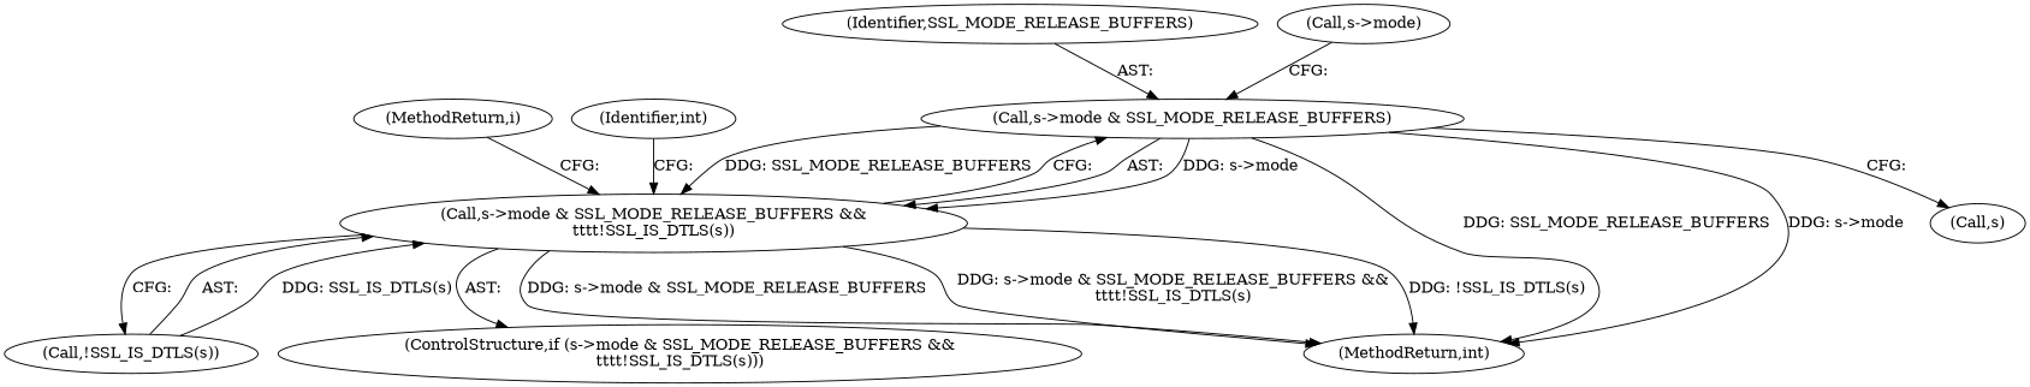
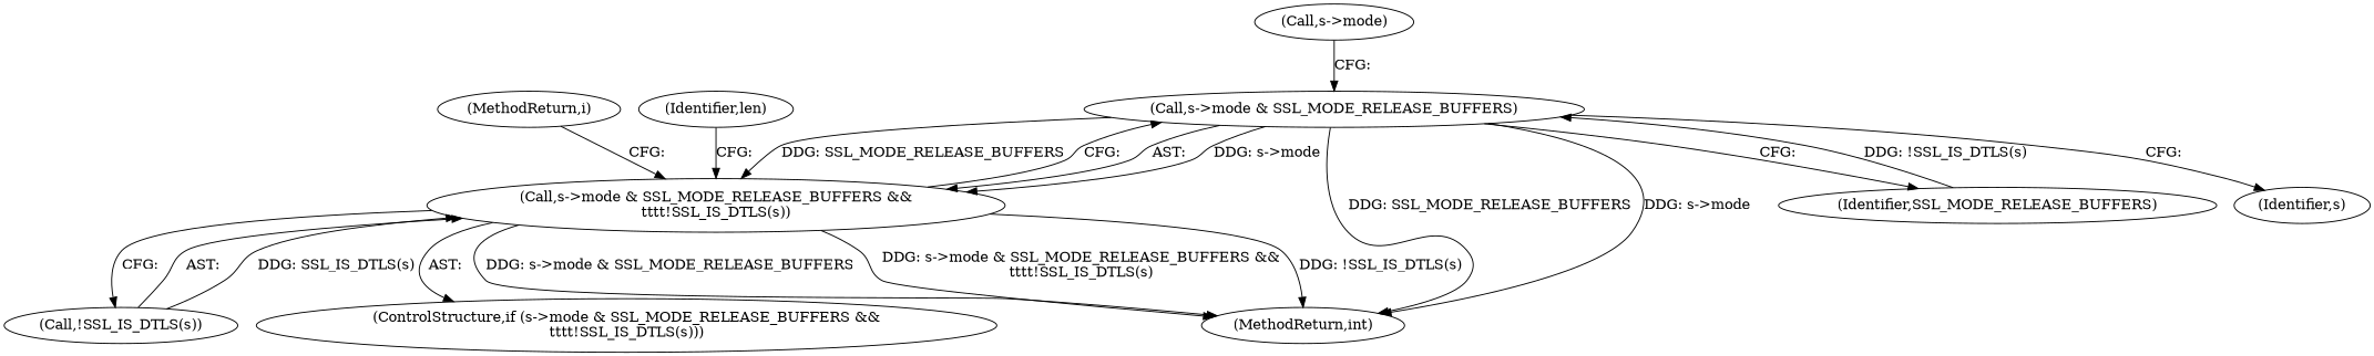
  digraph {
    n1 [label="(Call,s->mode & SSL_MODE_RELEASE_BUFFERS)"]
    n2 [label="(Call,s->mode & SSL_MODE_RELEASE_BUFFERS &&\n\t\t\t\t!SSL_IS_DTLS(s))"]
    n3 [label="(MethodReturn,int)"]
    n4 [label="(Identifier,SSL_MODE_RELEASE_BUFFERS)"]
-   n5 [label="(Call,s)"]
+   n5 [label="(Identifier,s)"]
    n6 [label="(Call,!SSL_IS_DTLS(s))"]
    n7 [label="(ControlStructure,if (s->mode & SSL_MODE_RELEASE_BUFFERS &&\n\t\t\t\t!SSL_IS_DTLS(s)))"]
    n8 [label="(Call,s->mode)"]
    n9 [label="(MethodReturn,i)"]
-   n10 [label="(Identifier,int)"]
+   n10 [label="(Identifier,len)"]
    n1 -> n2 [label="AST: "]
    n1 -> n2 [label="DDG: s->mode"]
    n1 -> n2 [label="DDG: SSL_MODE_RELEASE_BUFFERS"]
    n1 -> n3 [label="DDG: SSL_MODE_RELEASE_BUFFERS"]
    n1 -> n3 [label="DDG: s->mode"]
+   n1 -> n4 [label="CFG: "]
    n1 -> n5 [label="CFG: "]
    n2 -> n1 [label="CFG: "]
    n2 -> n3 [label="DDG: s->mode & SSL_MODE_RELEASE_BUFFERS &&\n\t\t\t\t!SSL_IS_DTLS(s)"]
    n2 -> n3 [label="DDG: !SSL_IS_DTLS(s)"]
    n2 -> n3 [label="DDG: s->mode & SSL_MODE_RELEASE_BUFFERS"]
    n2 -> n6 [label="CFG: "]
    n2 -> n7 [label="AST: "]
-   n4 -> n1 [label="AST: "]
+   n4 -> n1 [label="DDG: !SSL_IS_DTLS(s)"]
    n6 -> n2 [label="AST: "]
    n6 -> n2 [label="DDG: SSL_IS_DTLS(s)"]
    n8 -> n1 [label="CFG: "]
    n9 -> n2 [label="CFG: "]
    n10 -> n2 [label="CFG: "]
  }
